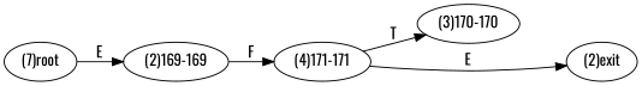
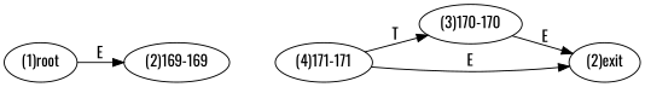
  digraph {
    fontname=Oswald
    rankdir=LR
    node [fontname=Oswald]
    edge [fontname=Oswald]
-   n1 [label="(7)root"]
+   n1 [label="(1)root"]
    n2 [label="(2)169-169"]
    n3 [label="(4)171-171"]
    n4 [label="(3)170-170"]
    n5 [label="(2)exit"]
    n1 -> n2 [label=E]
-   n2 -> n3 [label=F]
    n3 -> n4 [label=T]
    n3 -> n5 [label=E]
+   n4 -> n5 [label=E]
  }
